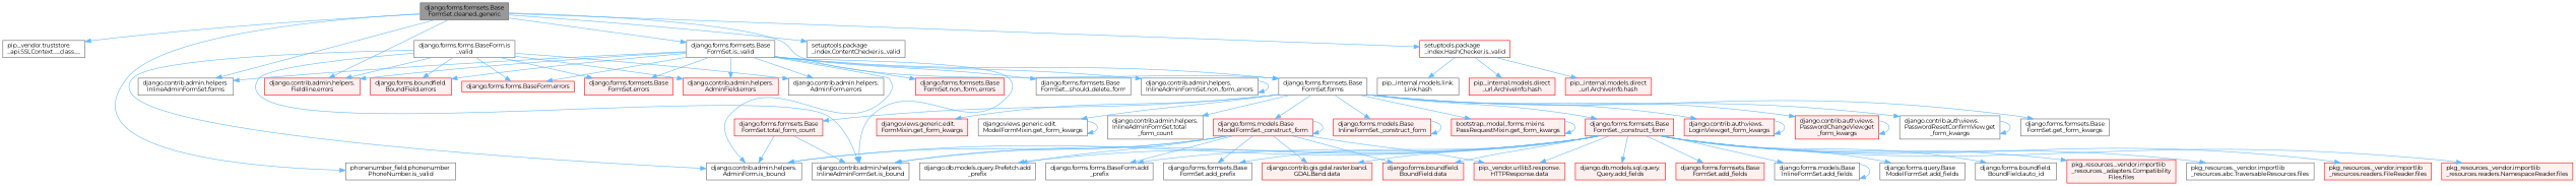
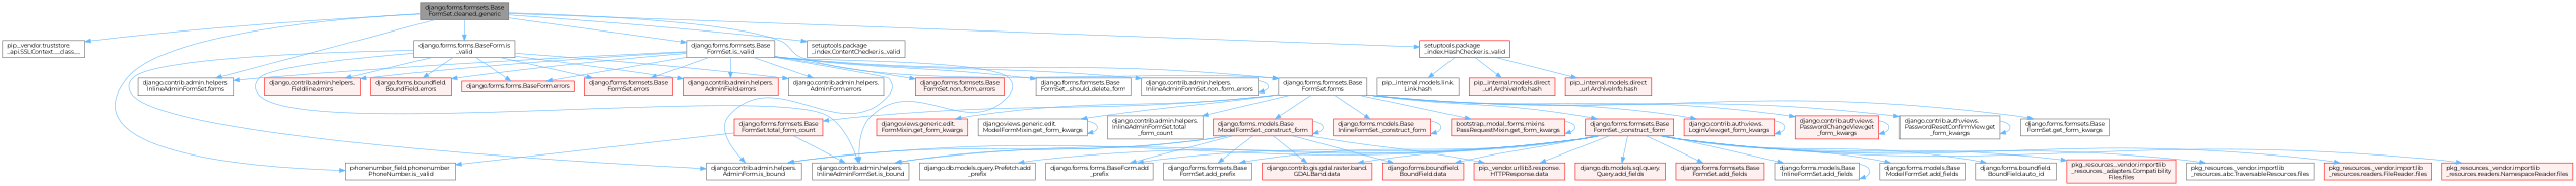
  digraph {
    fontname=Montserrat
    rankdir=TB
    node [color=red fillcolor=white fontname=Montserrat fontsize=10 shape=box style=filled]
    edge [color=steelblue1 fontname=Montserrat fontsize=10 labelfontname=Helvetica labelfontsize=10 style=solid]
    n1 [color=gray40 fillcolor=grey60 fontcolor=black height=0.2 label="django.forms.formsets.Base\lFormSet.cleaned_generic" width=0.4]
    n2 [color=grey40 height=0.2 label="pip._vendor.truststore.\l_api.SSLContext.__class__" width=0.4]
    n3 [color=grey40 height=0.2 label="django.contrib.admin.helpers.\lInlineAdminFormSet.forms" width=0.4]
    n4 [color=grey40 height=0.2 label="django.forms.formsets.Base\lFormSet.forms" width=0.4]
    n5 [color=grey40 height=0.2 label="django.forms.forms.BaseForm.is\l_valid" width=0.4]
    n6 [color=grey40 height=0.2 label="django.forms.formsets.Base\lFormSet.is_valid" width=0.4]
    n7 [color=grey40 height=0.2 label="phonenumber_field.phonenumber.\lPhoneNumber.is_valid" width=0.4]
    n8 [color=grey40 height=0.2 label="setuptools.package\l_index.ContentChecker.is_valid" width=0.4]
    n9 [height=0.2 label="setuptools.package\l_index.HashChecker.is_valid" width=0.4]
    n10 [fillcolor="#FFF0F0" height=0.2 label="django.forms.formsets.Base\lFormSet._construct_form" width=0.4]
    n11 [fillcolor="#FFF0F0" height=0.2 label="django.forms.models.Base\lInlineFormSet._construct_form" width=0.4]
    n12 [fillcolor="#FFF0F0" height=0.2 label="django.forms.models.Base\lModelFormSet._construct_form" width=0.4]
    n13 [fillcolor="#FFF0F0" height=0.2 label="bootstrap_modal_forms.mixins.\lPassRequestMixin.get_form_kwargs" width=0.4]
    n14 [fillcolor="#FFF0F0" height=0.2 label="django.contrib.auth.views.\lLoginView.get_form_kwargs" width=0.4]
    n15 [fillcolor="#FFF0F0" height=0.2 label="django.contrib.auth.views.\lPasswordChangeView.get\l_form_kwargs" width=0.4]
    n16 [color=grey40 height=0.2 label="django.contrib.auth.views.\lPasswordResetConfirmView.get\l_form_kwargs" width=0.4]
    n17 [color=grey40 height=0.2 label="django.forms.formsets.Base\lFormSet.get_form_kwargs" width=0.4]
    n18 [fillcolor="#FFF0F0" height=0.2 label="django.views.generic.edit.\lFormMixin.get_form_kwargs" width=0.4]
    n19 [color=grey40 height=0.2 label="django.views.generic.edit.\lModelFormMixin.get_form_kwargs" width=0.4]
    n20 [color=grey40 height=0.2 label="django.contrib.admin.helpers.\lInlineAdminFormSet.total\l_form_count" width=0.4]
    n21 [fillcolor="#FFF0F0" height=0.2 label="django.forms.formsets.Base\lFormSet.total_form_count" width=0.4]
    n22 [color=grey40 height=0.2 label="django.contrib.admin.helpers.\lAdminForm.is_bound" width=0.4]
    n23 [color=grey40 height=0.2 label="django.contrib.admin.helpers.\lInlineAdminFormSet.is_bound" width=0.4]
    n24 [fillcolor="#FFF0F0" height=0.2 label="django.contrib.admin.helpers.\lAdminField.errors" width=0.4]
    n25 [color=grey40 height=0.2 label="django.contrib.admin.helpers.\lAdminForm.errors" width=0.4]
    n26 [fillcolor="#FFF0F0" height=0.2 label="django.contrib.admin.helpers.\lFieldline.errors" width=0.4]
    n27 [fillcolor="#FFF0F0" height=0.2 label="django.forms.boundfield.\lBoundField.errors" width=0.4]
    n28 [fillcolor="#FFF0F0" height=0.2 label="django.forms.forms.BaseForm.errors" width=0.4]
    n29 [fillcolor="#FFF0F0" height=0.2 label="django.forms.formsets.Base\lFormSet.errors" width=0.4]
    n30 [color=grey40 height=0.2 label="django.forms.formsets.Base\lFormSet._should_delete_form" width=0.4]
    n31 [color=grey40 height=0.2 label="django.contrib.admin.helpers.\lInlineAdminFormSet.non_form_errors" width=0.4]
    n32 [fillcolor="#FFF0F0" height=0.2 label="django.forms.formsets.Base\lFormSet.non_form_errors" width=0.4]
    n33 [fillcolor="#FFF0F0" height=0.2 label="pip._internal.models.direct\l_url.ArchiveInfo.hash" width=0.4]
    n34 [fillcolor="#FFF0F0" height=0.2 label="pip._internal.models.direct\l_url.ArchiveInfo.hash" width=0.4]
    n35 [color=grey40 height=0.2 label="pip._internal.models.link.\lLink.hash" width=0.4]
    n36 [fillcolor="#FFF0F0" height=0.2 label="django.db.models.sql.query.\lQuery.add_fields" width=0.4]
    n37 [fillcolor="#FFF0F0" height=0.2 label="django.forms.formsets.Base\lFormSet.add_fields" width=0.4]
    n38 [color=grey40 height=0.2 label="django.forms.models.Base\lInlineFormSet.add_fields" width=0.4]
-   n39 [color=grey40 height=0.2 label="django.forms.query.Base\lModelFormSet.add_fields" width=0.4]
+   n39 [color=grey40 height=0.2 label="django.forms.models.Base\lModelFormSet.add_fields" width=0.4]
    n40 [color=grey40 height=0.2 label="django.db.models.query.Prefetch.add\l_prefix" width=0.4]
    n41 [color=grey40 height=0.2 label="django.forms.forms.BaseForm.add\l_prefix" width=0.4]
    n42 [color=grey40 height=0.2 label="django.forms.formsets.Base\lFormSet.add_prefix" width=0.4]
    n43 [color=grey40 height=0.2 label="django.forms.boundfield.\lBoundField.auto_id" width=0.4]
    n44 [fillcolor="#FFF0F0" height=0.2 label="django.contrib.gis.gdal.raster.band.\lGDALBand.data" width=0.4]
    n45 [fillcolor="#FFF0F0" height=0.2 label="django.forms.boundfield.\lBoundField.data" width=0.4]
    n46 [fillcolor="#FFF0F0" height=0.2 label="pip._vendor.urllib3.response.\lHTTPResponse.data" width=0.4]
    n47 [fillcolor="#FFF0F0" height=0.2 label="pkg_resources._vendor.importlib\l_resources._adapters.Compatibility\lFiles.files" width=0.4]
    n48 [color=grey40 height=0.2 label="pkg_resources._vendor.importlib\l_resources.abc.TraversableResources.files" width=0.4]
    n49 [fillcolor="#FFF0F0" height=0.2 label="pkg_resources._vendor.importlib\l_resources.readers.FileReader.files" width=0.4]
    n50 [fillcolor="#FFF0F0" height=0.2 label="pkg_resources._vendor.importlib\l_resources.readers.NamespaceReader.files" width=0.4]
    n1 -> n2
    n1 -> n3
    n1 -> n4
-   n1 -> n26
+   n1 -> n5
    n1 -> n6
    n1 -> n7
    n1 -> n8
    n1 -> n9
    n4 -> n10
    n4 -> n11
    n4 -> n12
    n4 -> n13
    n4 -> n14
    n4 -> n15
    n4 -> n16
    n4 -> n17
    n4 -> n18
    n4 -> n19
    n4 -> n20
    n4 -> n21
    n5 -> n22
    n5 -> n23
    n5 -> n24
    n5 -> n25
    n5 -> n26
    n5 -> n27
    n5 -> n28
    n5 -> n29
    n6 -> n3
    n6 -> n4
    n6 -> n22
    n6 -> n23
    n6 -> n24
    n6 -> n25
    n6 -> n26
    n6 -> n27
    n6 -> n28
    n6 -> n29
    n6 -> n30
    n6 -> n31
    n6 -> n32
    n9 -> n33
    n9 -> n34
    n9 -> n35
    n10 -> n22
    n10 -> n23
    n10 -> n36
    n10 -> n37
    n10 -> n38
    n10 -> n39
    n10 -> n40
    n10 -> n41
    n10 -> n42
    n10 -> n43
    n10 -> n44
    n10 -> n45
    n10 -> n46
    n10 -> n47
    n10 -> n48
    n10 -> n49
    n10 -> n50
    n11 -> n11
    n12 -> n12
    n12 -> n22
    n12 -> n23
-   n12 -> n40
    n12 -> n41
    n12 -> n42
    n12 -> n44
    n12 -> n45
    n12 -> n46
    n13 -> n13
    n14 -> n14
    n15 -> n15
    n16 -> n16
    n19 -> n19
-   n21 -> n22
+   n21 -> n7
    n21 -> n23
    n31 -> n31
    n38 -> n38
  }
